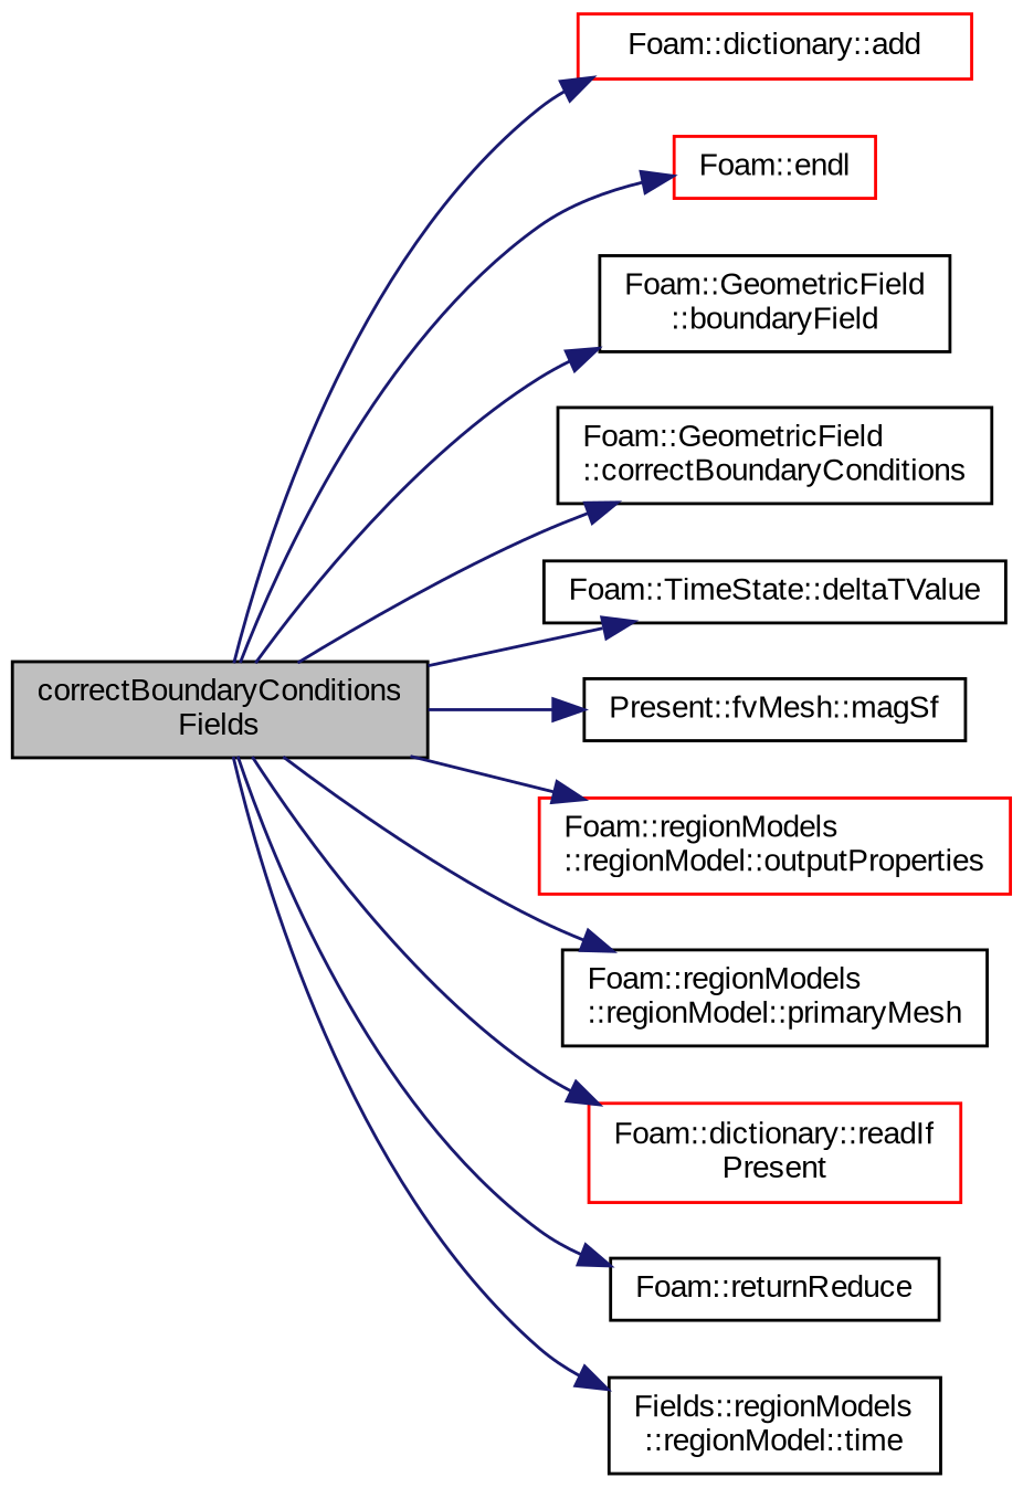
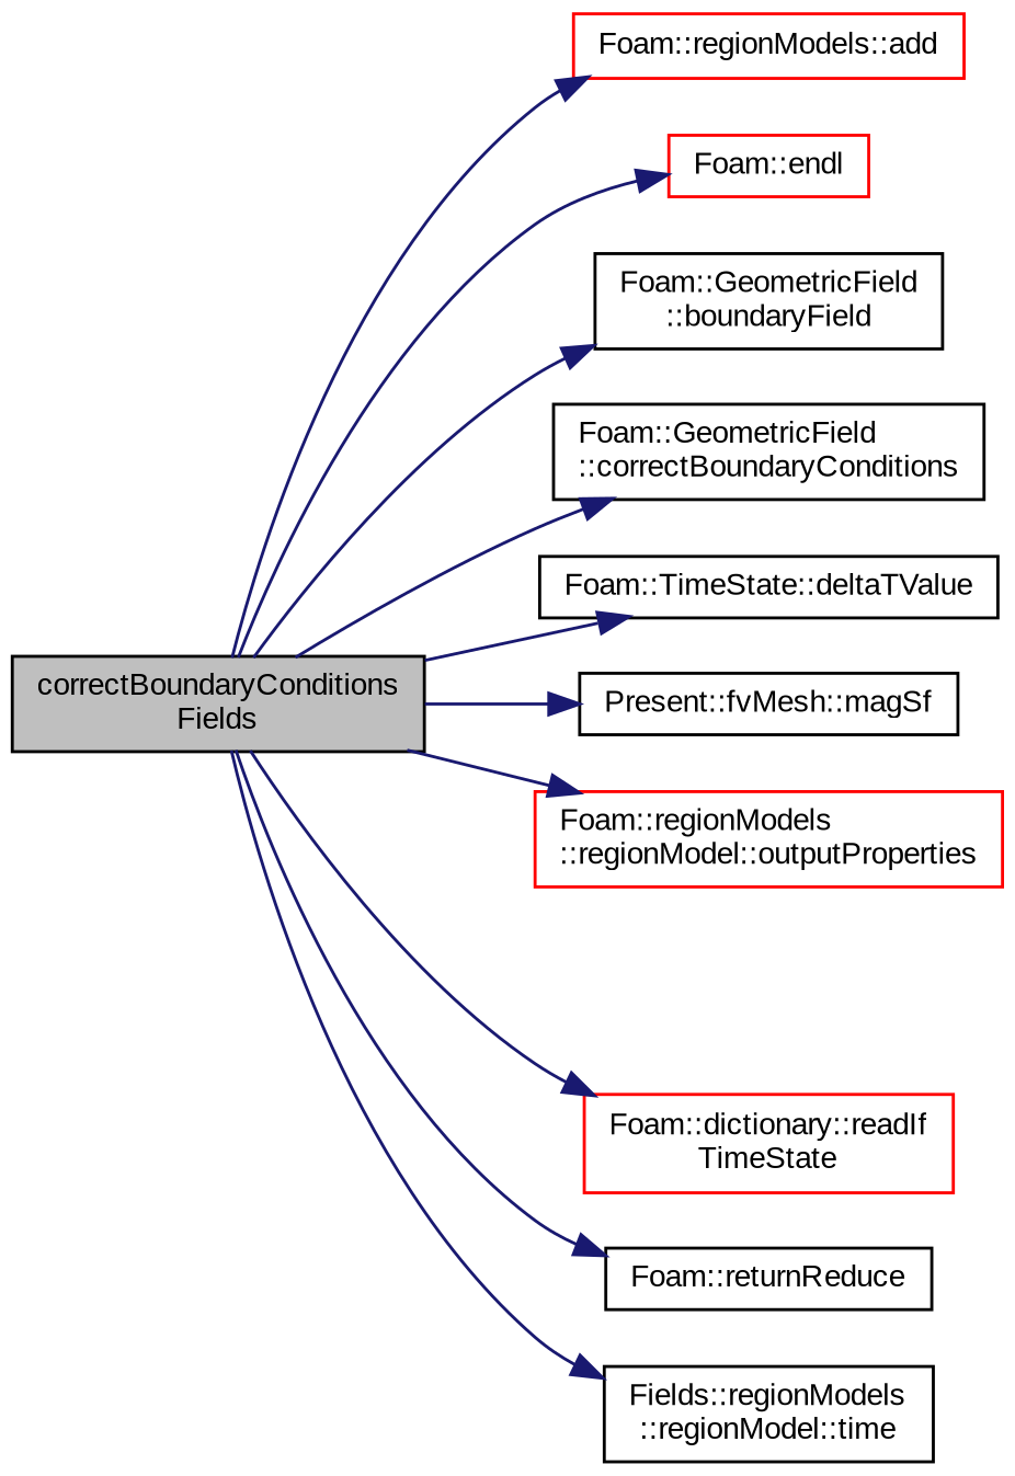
  digraph {
    fontname="Liberation Sans"
    rankdir=LR
    node [color=black fontname="Liberation Sans" fontsize=10 shape=record]
    edge [color=midnightblue fontname="Liberation Sans" fontsize=10 labelfontname=FreeSans labelfontsize=10 style=solid]
    n1 [fillcolor=grey75 fontcolor=black height=0.2 label="correctBoundaryConditions\lFields" style=filled width=0.4]
-   n2 [color=red height=0.2 label="Foam::dictionary::add" width=0.4]
+   n2 [color=red height=0.2 label="Foam::regionModels::add" width=0.4]
    n3 [color=red height=0.2 label="Foam::endl" width=0.4]
    n4 [height=0.2 label="Foam::GeometricField\l::boundaryField" width=0.4]
    n5 [height=0.2 label="Foam::GeometricField\l::correctBoundaryConditions" width=0.4]
    n6 [height=0.2 label="Foam::TimeState::deltaTValue" width=0.4]
    n7 [height=0.2 label="Present::fvMesh::magSf" width=0.4]
    n8 [color=red height=0.2 label="Foam::regionModels\l::regionModel::outputProperties" width=0.4]
-   n9 [height=0.2 label="Foam::regionModels\l::regionModel::primaryMesh" width=0.4]
-   n10 [color=red height=0.2 label="Foam::dictionary::readIf\lPresent" width=0.4]
+   n10 [color=red height=0.2 label="Foam::dictionary::readIf\lTimeState" width=0.4]
    n11 [height=0.2 label="Foam::returnReduce" width=0.4]
    n12 [height=0.2 label="Fields::regionModels\l::regionModel::time" width=0.4]
    n1 -> n2
    n1 -> n3
    n1 -> n4
    n1 -> n5
    n1 -> n6
    n1 -> n7
    n1 -> n8
-   n1 -> n9
    n1 -> n10
    n1 -> n11
    n1 -> n12
  }
